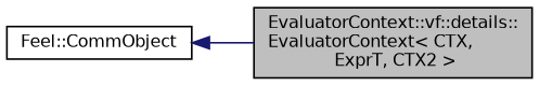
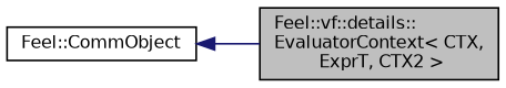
  digraph {
    rankdir=LR
    node [color=black fontname=Helvetica fontsize=10 shape=record style=filled]
-   n1 [fillcolor=grey75 fontcolor=black height=0.2 label="EvaluatorContext::vf::details::\lEvaluatorContext\< CTX,\l ExprT, CTX2 \>" width=0.4]
+   n1 [fillcolor=grey75 fontcolor=black height=0.2 label="Feel::vf::details::\lEvaluatorContext\< CTX,\l ExprT, CTX2 \>" width=0.4]
    n2 [fillcolor=white height=0.2 label="Feel::CommObject" width=0.4]
    n2 -> n1 [color=midnightblue dir=back fontname=Helvetica fontsize=10 labelfontname=Helvetica labelfontsize=10 style=solid]
  }
